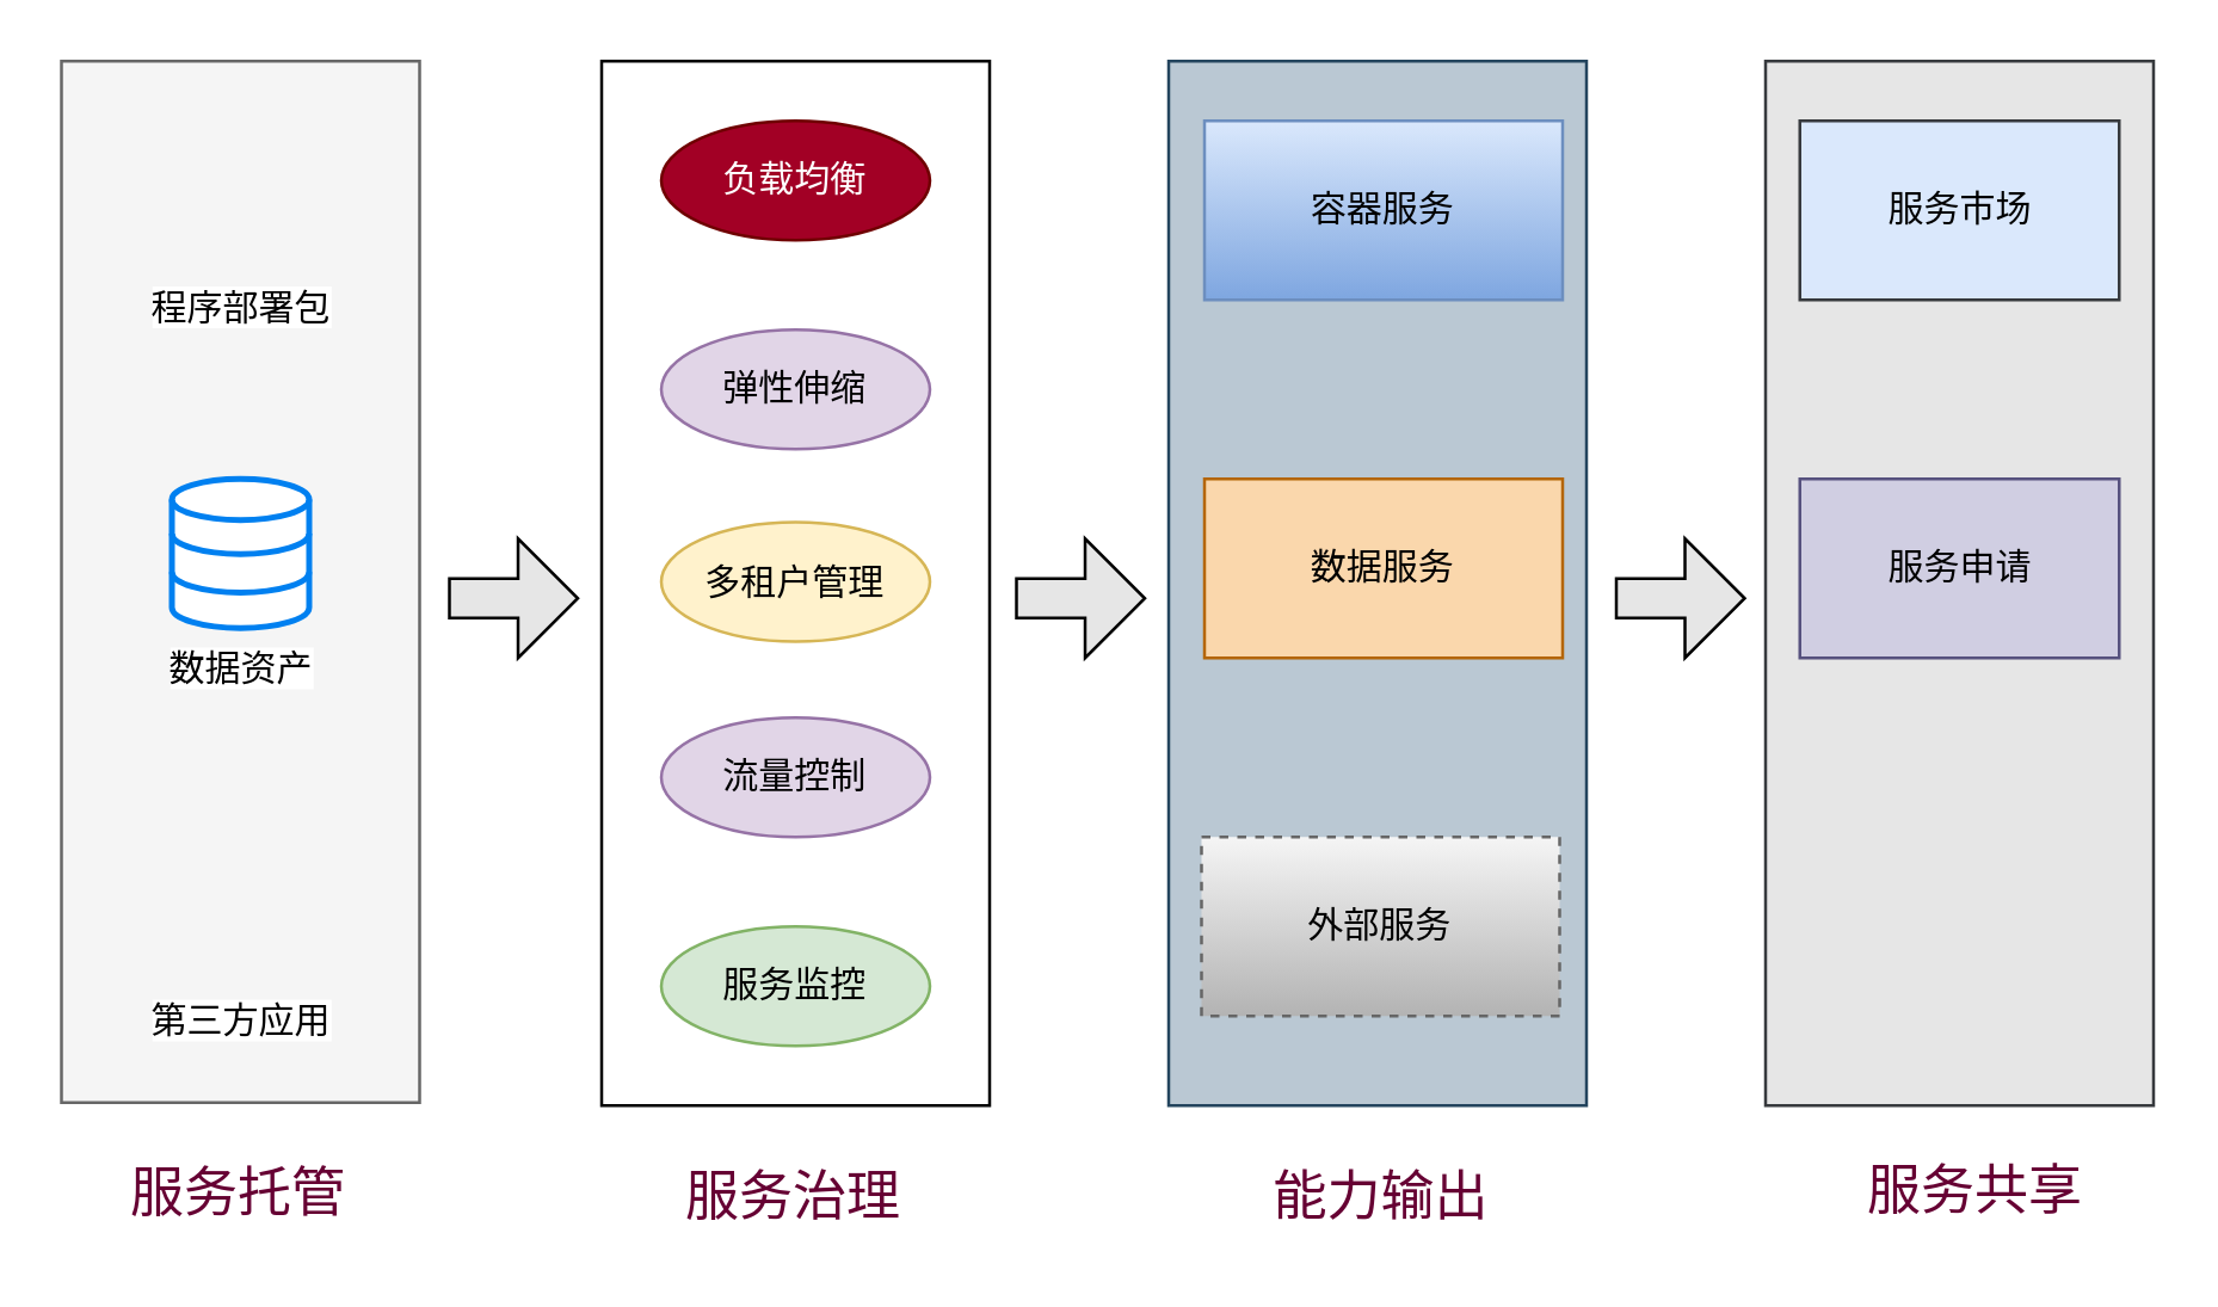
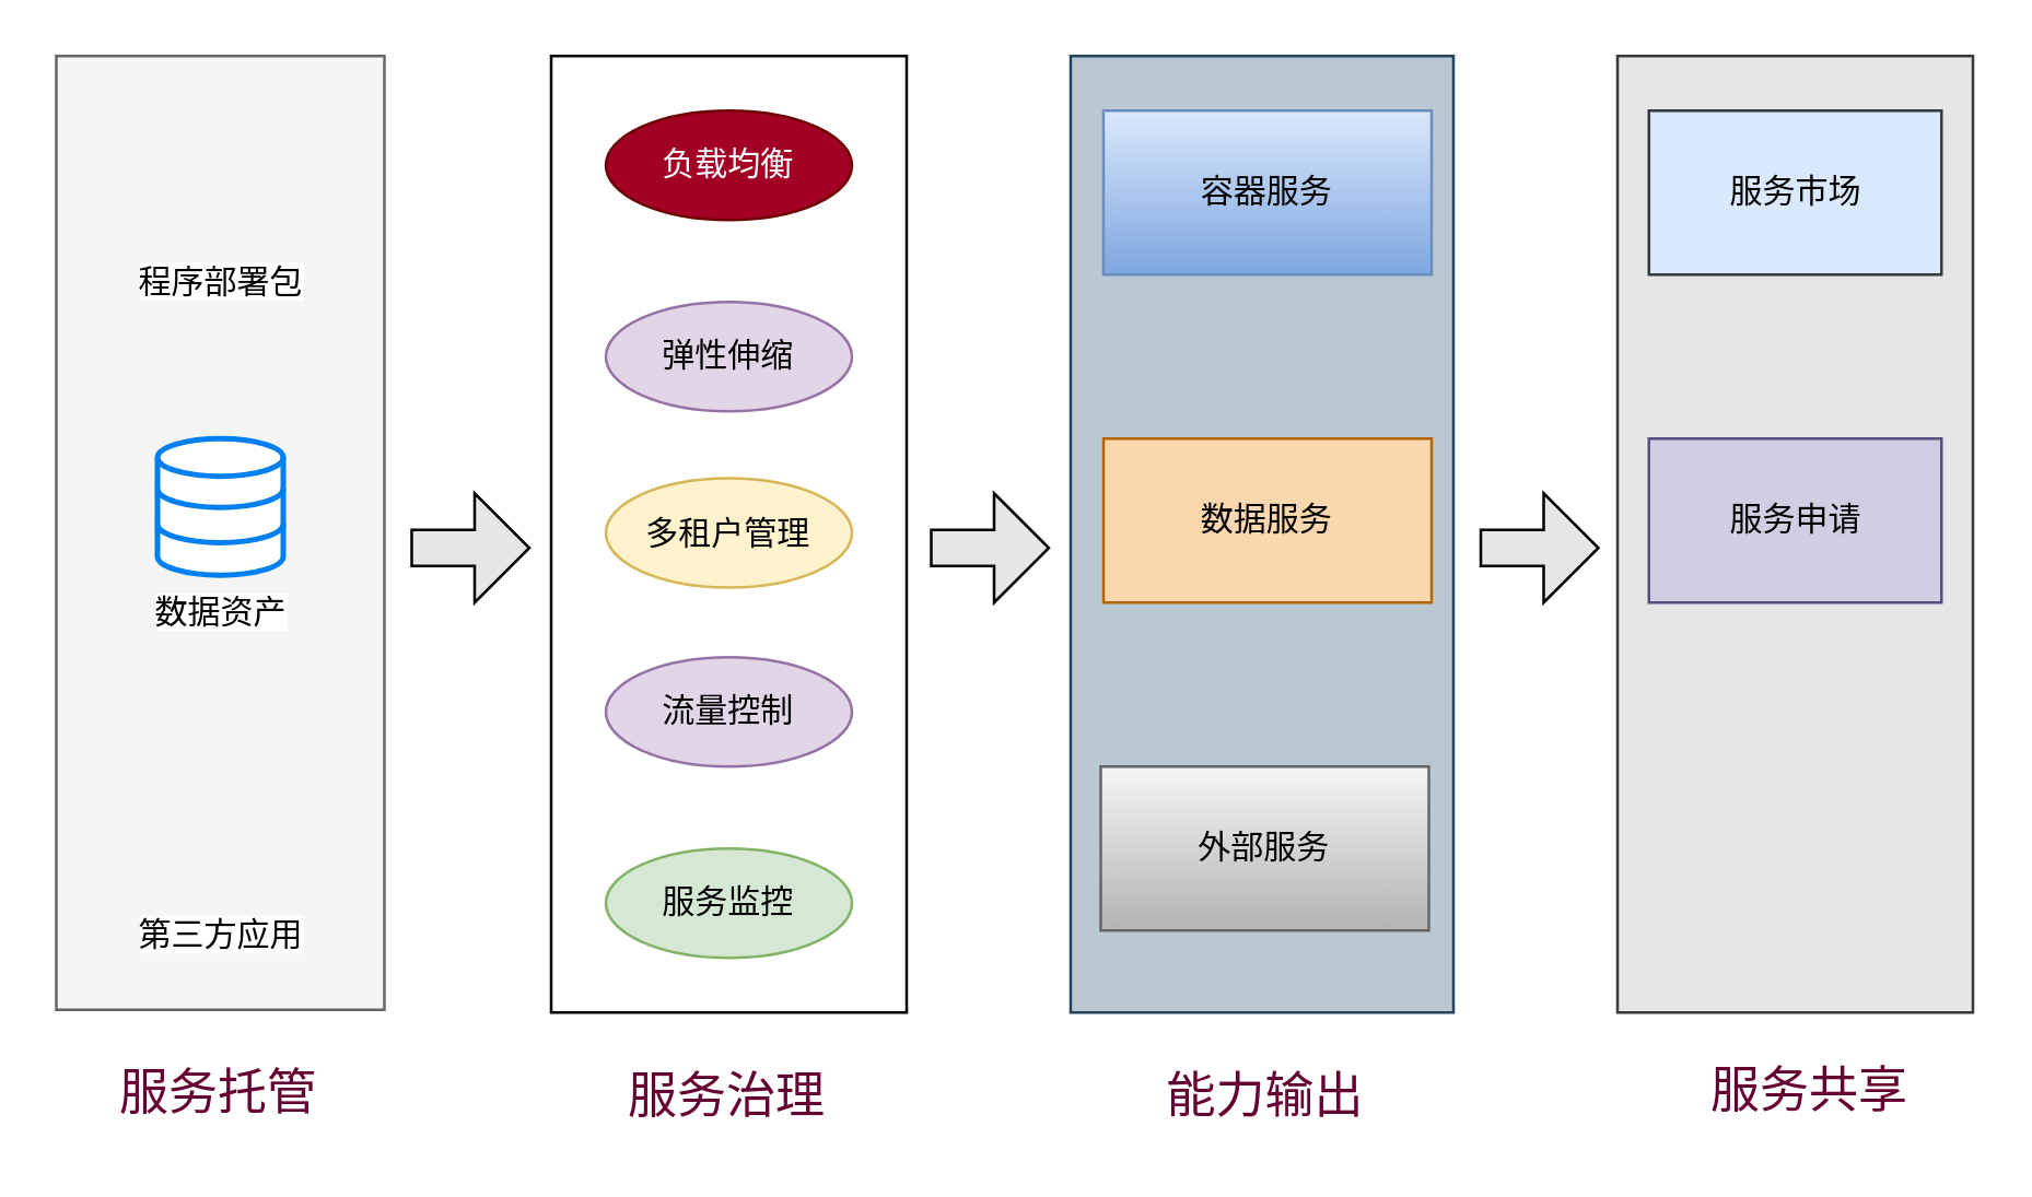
  <mxCell id="0" />
  <mxCell id="1" parent="0" />
  <mxCell id="2" value="" style="whiteSpace=wrap;html=1;fillColor=#f5f5f5;strokeColor=#666666;fontColor=#333333;" vertex="1" parent="1"><mxGeometry x="20" y="20" width="120" height="349" as="geometry" /></mxCell>
  <mxCell id="3" value="第三方应用" style="shape=image;html=1;verticalAlign=top;verticalLabelPosition=bottom;labelBackgroundColor=#ffffff;imageAspect=0;aspect=fixed;image=https://cdn1.iconfinder.com/data/icons/hawcons/32/699297-icon-68-document-file-app-128.png" vertex="1" parent="1"><mxGeometry x="51" y="270" width="58" height="58" as="geometry" /></mxCell>
  <mxCell id="4" value="程序部署包" style="shape=image;html=1;verticalAlign=top;verticalLabelPosition=bottom;labelBackgroundColor=#ffffff;imageAspect=0;aspect=fixed;image=https://cdn3.iconfinder.com/data/icons/file-extension-vol-1/48/Jar_file_extension_executable-128.png" vertex="1" parent="1"><mxGeometry x="51" y="31" width="58" height="58" as="geometry" /></mxCell>
  <mxCell id="5" value="" style="whiteSpace=wrap;html=1;" vertex="1" parent="1"><mxGeometry x="201" y="20" width="130" height="350" as="geometry" /></mxCell>
  <mxCell id="6" value="弹性伸缩" style="ellipse;whiteSpace=wrap;html=1;fillColor=#e1d5e7;strokeColor=#9673a6;" vertex="1" parent="1"><mxGeometry x="221" y="110" width="90" height="40" as="geometry" /></mxCell>
  <mxCell id="7" value="服务托管" style="text;html=1;resizable=0;autosize=1;align=center;verticalAlign=middle;points=[];fillColor=none;strokeColor=none;rounded=0;fontSize=18;fontColor=#660033;" vertex="1" parent="1"><mxGeometry x="34" y="385" width="90" height="30" as="geometry" /></mxCell>
  <mxCell id="8" value="服务治理" style="text;html=1;resizable=0;autosize=1;align=center;verticalAlign=middle;points=[];fillColor=none;strokeColor=none;rounded=0;fontSize=18;fontColor=#660033;" vertex="1" parent="1"><mxGeometry x="220" y="386" width="90" height="30" as="geometry" /></mxCell>
  <mxCell id="9" value="多租户管理" style="ellipse;whiteSpace=wrap;html=1;fillColor=#fff2cc;strokeColor=#d6b656;" vertex="1" parent="1"><mxGeometry x="221" y="174.5" width="90" height="40" as="geometry" /></mxCell>
  <mxCell id="10" value="流量控制" style="ellipse;whiteSpace=wrap;html=1;fillColor=#e1d5e7;strokeColor=#9673a6;" vertex="1" parent="1"><mxGeometry x="221" y="240" width="90" height="40" as="geometry" /></mxCell>
  <mxCell id="11" value="服务监控" style="ellipse;whiteSpace=wrap;html=1;fillColor=#d5e8d4;strokeColor=#82b366;" vertex="1" parent="1"><mxGeometry x="221" y="310" width="90" height="40" as="geometry" /></mxCell>
  <mxCell id="12" value="数据资产" style="html=1;verticalLabelPosition=bottom;align=center;labelBackgroundColor=#ffffff;verticalAlign=top;strokeWidth=2;strokeColor=#0080F0;shadow=0;dashed=0;shape=mxgraph.ios7.icons.data;" vertex="1" parent="1"><mxGeometry x="57" y="160" width="46" height="50" as="geometry" /></mxCell>
  <mxCell id="13" value="" style="whiteSpace=wrap;html=1;fillColor=#bac8d3;strokeColor=#23445d;" vertex="1" parent="1"><mxGeometry x="391" y="20" width="140" height="350" as="geometry" /></mxCell>
  <mxCell id="14" value="负载均衡" style="ellipse;whiteSpace=wrap;html=1;fillColor=#a20025;strokeColor=#6F0000;fontColor=#ffffff;" vertex="1" parent="1"><mxGeometry x="221" y="40" width="90" height="40" as="geometry" /></mxCell>
  <mxCell id="15" value="能力输出" style="text;html=1;resizable=0;autosize=1;align=center;verticalAlign=middle;points=[];fillColor=none;strokeColor=none;rounded=0;fontSize=18;fontColor=#660033;" vertex="1" parent="1"><mxGeometry x="417" y="386" width="90" height="30" as="geometry" /></mxCell>
  <mxCell id="16" value="容器服务" style="whiteSpace=wrap;html=1;gradientColor=#7ea6e0;fillColor=#dae8fc;strokeColor=#6c8ebf;" vertex="1" parent="1"><mxGeometry x="403" y="40" width="120" height="60" as="geometry" /></mxCell>
  <mxCell id="17" value="数据服务" style="whiteSpace=wrap;html=1;fillColor=#fad7ac;strokeColor=#b46504;" vertex="1" parent="1"><mxGeometry x="403" y="160" width="120" height="60" as="geometry" /></mxCell>
- <mxCell id="18" value="外部服务" style="whiteSpace=wrap;html=1;gradientColor=#b3b3b3;fillColor=#f5f5f5;strokeColor=#666666;dashed=1;" vertex="1" parent="1"><mxGeometry x="402" y="280" width="120" height="60" as="geometry" /></mxCell>
+ <mxCell id="18" value="外部服务" style="whiteSpace=wrap;html=1;gradientColor=#b3b3b3;fillColor=#f5f5f5;strokeColor=#666666;" vertex="1" parent="1"><mxGeometry x="402" y="280" width="120" height="60" as="geometry" /></mxCell>
  <mxCell id="19" value="" style="whiteSpace=wrap;html=1;strokeColor=#36393d;fillColor=#E6E6E6;" vertex="1" parent="1"><mxGeometry x="591" y="20" width="130" height="350" as="geometry" /></mxCell>
  <mxCell id="20" value="服务共享" style="text;html=1;resizable=0;autosize=1;align=center;verticalAlign=middle;points=[];fillColor=none;strokeColor=none;rounded=0;fontSize=18;fontColor=#660033;" vertex="1" parent="1"><mxGeometry x="616" y="384" width="90" height="30" as="geometry" /></mxCell>
  <mxCell id="21" value="服务市场" style="whiteSpace=wrap;html=1;fillColor=#dae8fc;strokeColor=#36393d;" vertex="1" parent="1"><mxGeometry x="602.5" y="40" width="107" height="60" as="geometry" /></mxCell>
  <mxCell id="22" value="服务申请" style="whiteSpace=wrap;html=1;fillColor=#d0cee2;strokeColor=#56517e;" vertex="1" parent="1"><mxGeometry x="602.5" y="160" width="107" height="60" as="geometry" /></mxCell>
  <mxCell id="23" value="" style="html=1;shadow=0;dashed=0;align=center;verticalAlign=middle;shape=mxgraph.arrows2.arrow;dy=0.67;dx=20;notch=0;fillColor=#E6E6E6;fontSize=18;fontColor=#660033;" vertex="1" parent="1"><mxGeometry x="150" y="180" width="43" height="40" as="geometry" /></mxCell>
  <mxCell id="24" value="" style="html=1;shadow=0;dashed=0;align=center;verticalAlign=middle;shape=mxgraph.arrows2.arrow;dy=0.67;dx=20;notch=0;fillColor=#E6E6E6;fontSize=18;fontColor=#660033;" vertex="1" parent="1"><mxGeometry x="541" y="180" width="43" height="40" as="geometry" /></mxCell>
  <mxCell id="25" value="" style="html=1;shadow=0;dashed=0;align=center;verticalAlign=middle;shape=mxgraph.arrows2.arrow;dy=0.67;dx=20;notch=0;fillColor=#E6E6E6;fontSize=18;fontColor=#660033;" vertex="1" parent="1"><mxGeometry x="340" y="180" width="43" height="40" as="geometry" /></mxCell>
